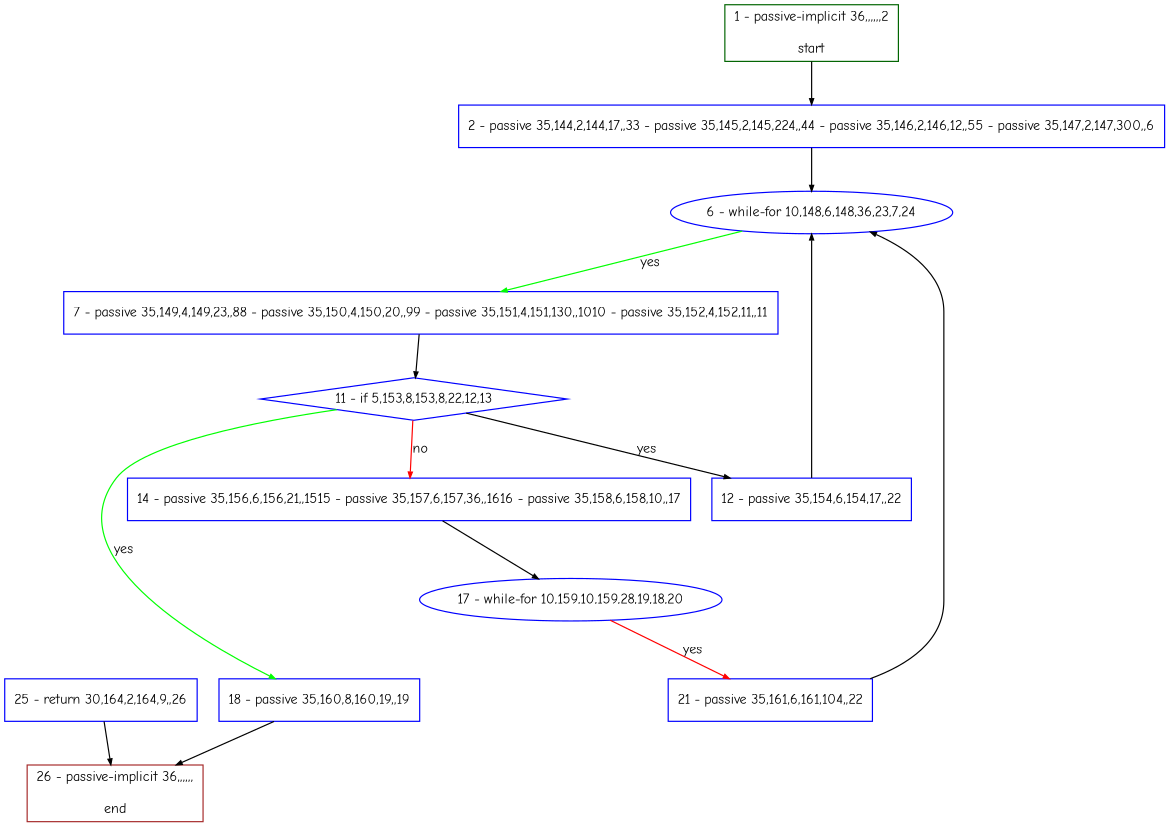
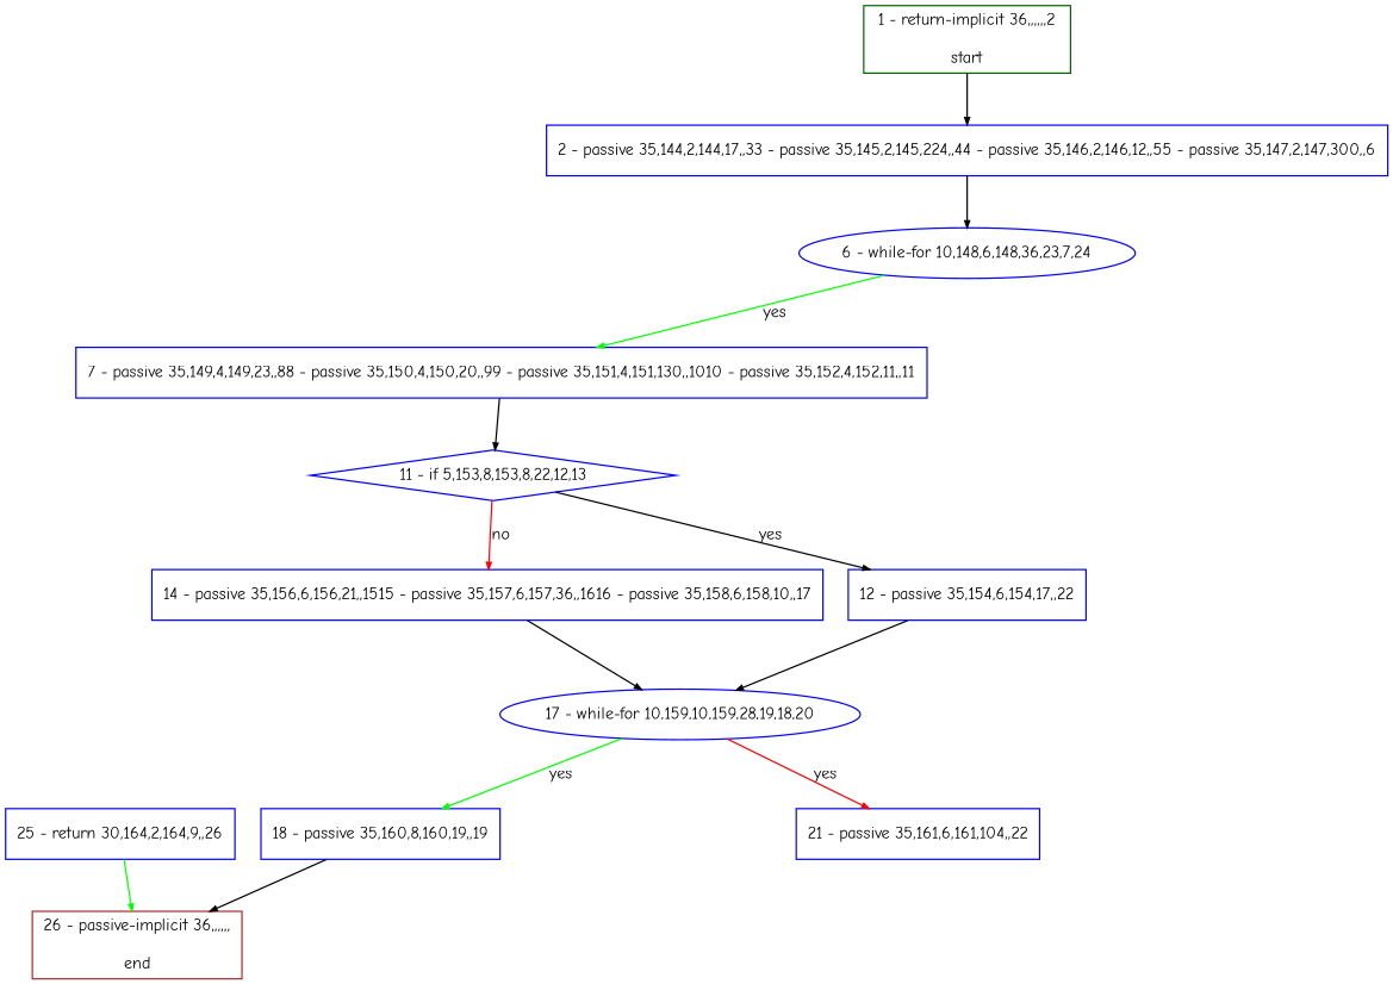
  digraph {
    bgcolor=white
    compound=true
    fillcolor="#FFFFCC"
    fontname="Comic Neue"
    fontsize=12
    pack=true
    packmode=clust
    style="rounded,filled"
    node [color="#0000ff" compound=true fillcolor="#ffffff" fixedsize=false fontname="Comic Neue" fontsize=12 node_initialized=no shape=box style=filled]
    edge [arrowhead=normal arrowsize=0.5 arrowtail=none color="#000000" compound=true dir=forward fontcolor=black fontname="Comic Neue" fontsize=12]
    n1 [label="2 - passive 35,144,2,144,17,,33 - passive 35,145,2,145,224,,44 - passive 35,146,2,146,12,,55 - passive 35,147,2,147,300,,6"]
    n2 [label="6 - while-for 10,148,6,148,36,23,7,24" shape=oval]
    n3 [label="7 - passive 35,149,4,149,23,,88 - passive 35,150,4,150,20,,99 - passive 35,151,4,151,130,,1010 - passive 35,152,4,152,11,,11"]
-   n4 [color="#006400" label="1 - passive-implicit 36,,,,,,2\n\nstart"]
+   n4 [color="#006400" label="1 - return-implicit 36,,,,,,2\n\nstart"]
    n5 [label="11 - if 5,153,8,153,8,22,12,13" shape=diamond]
    n6 [label="25 - return 30,164,2,164,9,,26"]
    n7 [color="#a52a2a" label="26 - passive-implicit 36,,,,,,\n\nend"]
    n8 [label="12 - passive 35,154,6,154,17,,22"]
    n9 [label="14 - passive 35,156,6,156,21,,1515 - passive 35,157,6,157,36,,1616 - passive 35,158,6,158,10,,17"]
    n10 [label="17 - while-for 10,159,10,159,28,19,18,20" shape=oval]
    n11 [label="18 - passive 35,160,8,160,19,,19"]
    n12 [label="21 - passive 35,161,6,161,104,,22"]
    n1 -> n2
    n2 -> n3 [color="#00ff00" label=yes]
    n3 -> n5
    n4 -> n1
    n5 -> n8 [label=yes]
    n5 -> n9 [color="#ff0000" label=no]
-   n6 -> n7
-   n8 -> n2
+   n6 -> n7 [color="#00ff00"]
+   n8 -> n10
    n9 -> n10
-   n5 -> n11 [color="#00ff00" label=yes]
+   n10 -> n11 [color="#00ff00" label=yes]
    n10 -> n12 [color="#ff0000" label=yes]
    n11 -> n7
-   n12 -> n2
  }
